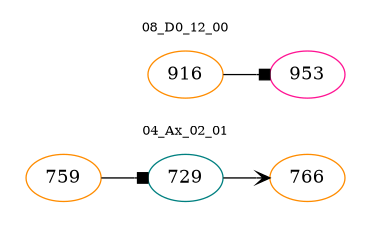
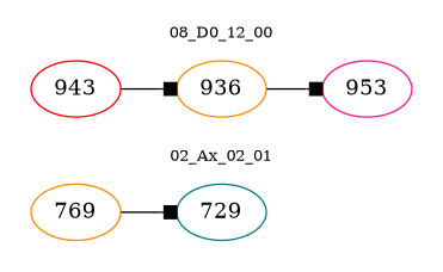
  digraph {
    rankdir=LR
    node [color=darkorange]
    edge [arrowhead=box color=black]
-   n1 [label=759]
+   n1 [label=769]
    n2 [color=teal label=729]
-   n3 [label=766]
-   n5 [label=916]
+   n4 [color=red label=943]
+   n5 [label=936]
    n6 [color=deeppink label=953]
    subgraph cluster_1 {
      color=white
      fontsize=10
-     label="04_Ax_02_01"
+     label="02_Ax_02_01"
      n1
      n2
-     n3
    }
    subgraph cluster_2 {
      color=white
      fontsize=10
      label="08_D0_12_00"
+     n4
      n5
      n6
    }
    n1 -> n2
-   n2 -> n3 [arrowhead=vee]
+   n4 -> n5
    n5 -> n6
  }
